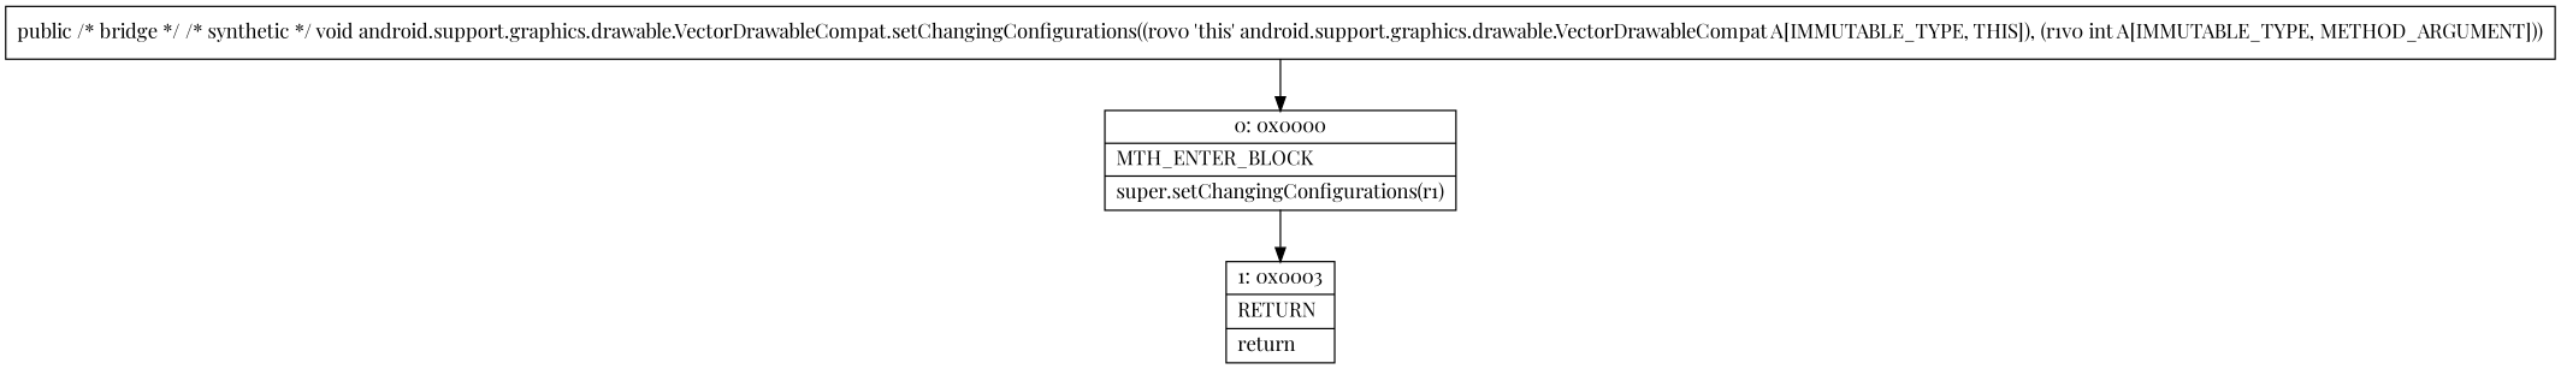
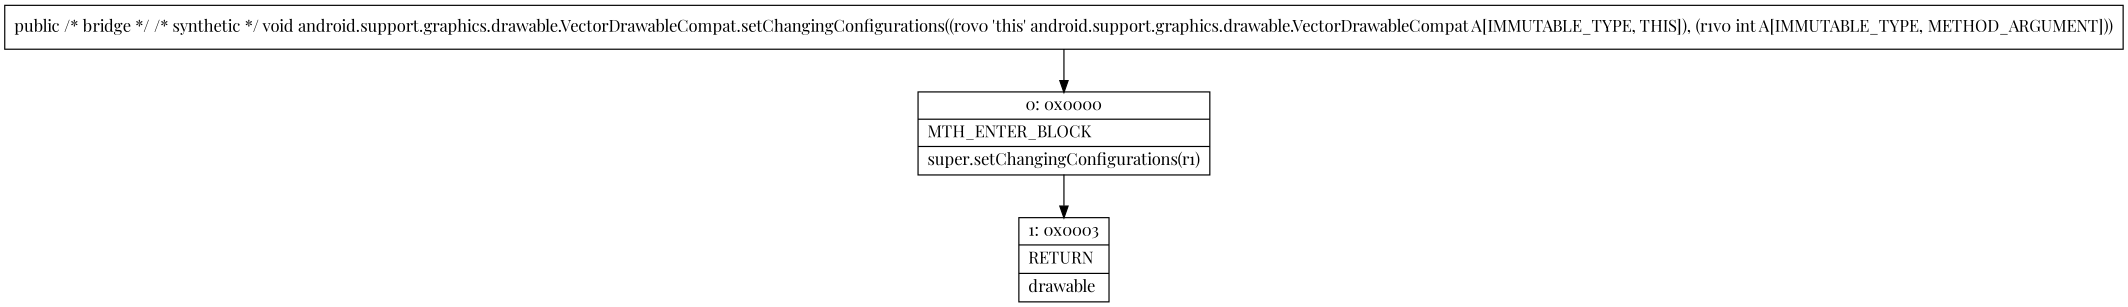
  digraph {
    fontname="Playfair Display"
    node [shape=record fontname="Playfair Display"]
    edge [fontname="Playfair Display"]
    n1 [label="{0\:\ 0x0000|MTH_ENTER_BLOCK\l|super.setChangingConfigurations(r1)\l}"]
-   n2 [label="{1\:\ 0x0003|RETURN\l|return\l}"]
+   n2 [label="{1\:\ 0x0003|RETURN\l|drawable\l}"]
    n3 [label="{public \/* bridge *\/ \/* synthetic *\/ void android.support.graphics.drawable.VectorDrawableCompat.setChangingConfigurations((r0v0 'this' android.support.graphics.drawable.VectorDrawableCompat A[IMMUTABLE_TYPE, THIS]), (r1v0 int A[IMMUTABLE_TYPE, METHOD_ARGUMENT])) }"]
    n1 -> n2
    n3 -> n1
  }
